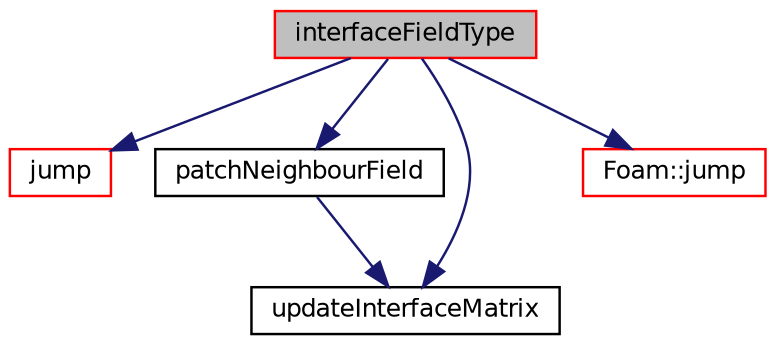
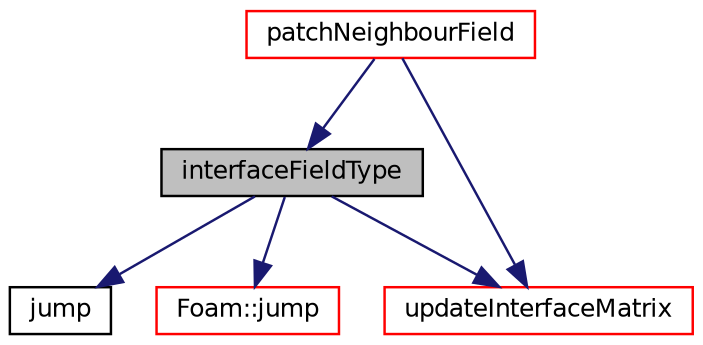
  digraph {
    rankdir=TB
    node [color=black fontname=Helvetica fontsize=10 shape=record]
    edge [color=midnightblue fontname=Helvetica fontsize=10 labelfontname=Helvetica labelfontsize=10 style=solid]
-   n1 [color=red fillcolor=grey75 fontcolor=black height=0.2 label=interfaceFieldType style=filled width=0.4]
-   n2 [color=red height=0.2 label=jump width=0.4]
-   n3 [height=0.2 label=patchNeighbourField width=0.4]
-   n4 [height=0.2 label=updateInterfaceMatrix width=0.4]
+   n1 [fillcolor=grey75 fontcolor=black height=0.2 label=interfaceFieldType style=filled width=0.4]
+   n2 [height=0.2 label=jump width=0.4]
+   n3 [color=red height=0.2 label=patchNeighbourField width=0.4]
+   n4 [color=red height=0.2 label=updateInterfaceMatrix width=0.4]
    n5 [color=red height=0.2 label="Foam::jump" width=0.4]
    n1 -> n2
-   n1 -> n3
+   n3 -> n1
    n1 -> n4
    n1 -> n5
    n3 -> n4
  }
